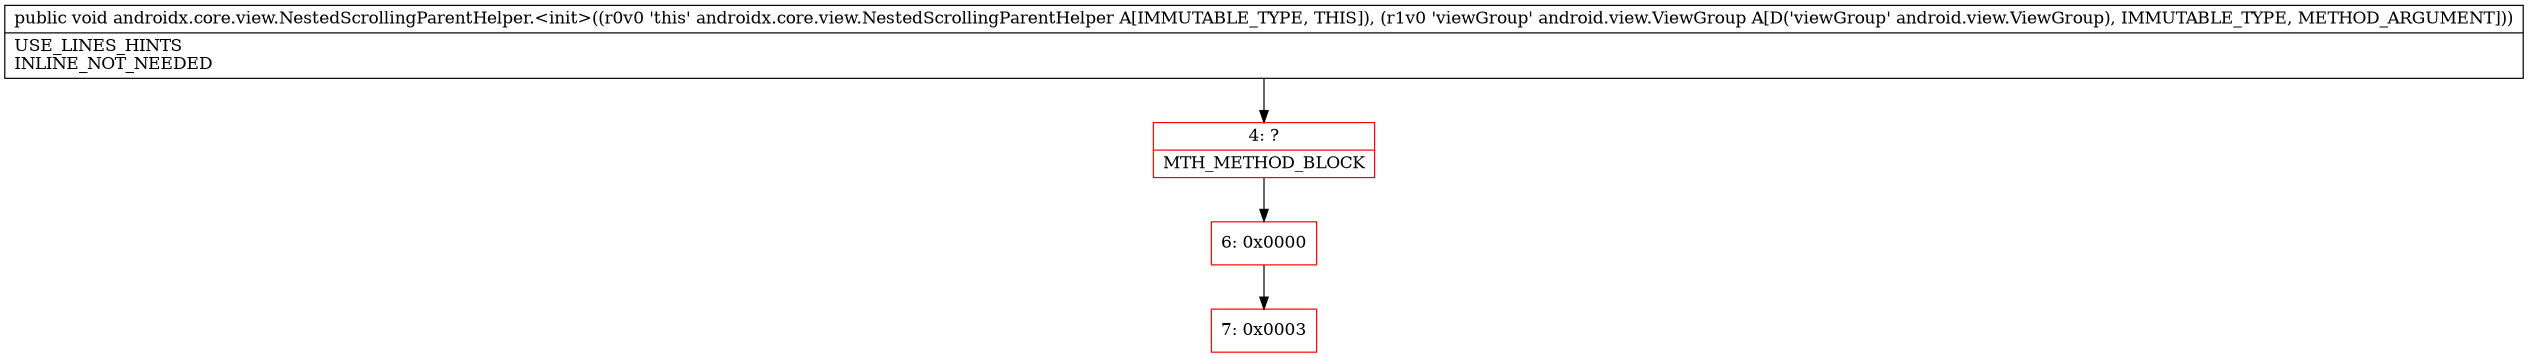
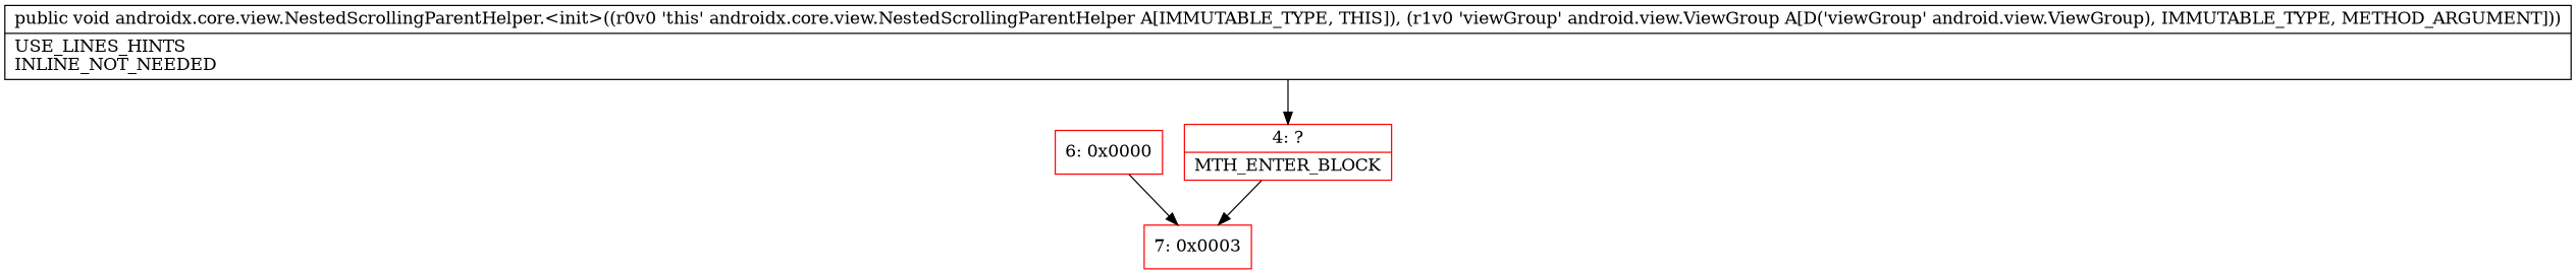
  digraph {
    node [color=red shape=record]
-   n1 [label="{4\:\ ?|MTH_METHOD_BLOCK\l}"]
+   n1 [label="{4\:\ ?|MTH_ENTER_BLOCK\l}"]
    n2 [label="{6\:\ 0x0000}"]
    n3 [label="{7\:\ 0x0003}"]
    n4 [label="{public void androidx.core.view.NestedScrollingParentHelper.\<init\>((r0v0 'this' androidx.core.view.NestedScrollingParentHelper A[IMMUTABLE_TYPE, THIS]), (r1v0 'viewGroup' android.view.ViewGroup A[D('viewGroup' android.view.ViewGroup), IMMUTABLE_TYPE, METHOD_ARGUMENT]))  | USE_LINES_HINTS\lINLINE_NOT_NEEDED\l}" color=""]
    subgraph cluster_1 {
      label="R(0)"
    }
-   n1 -> n2
+   n1 -> n3
    n2 -> n3
    n4 -> n1
  }
